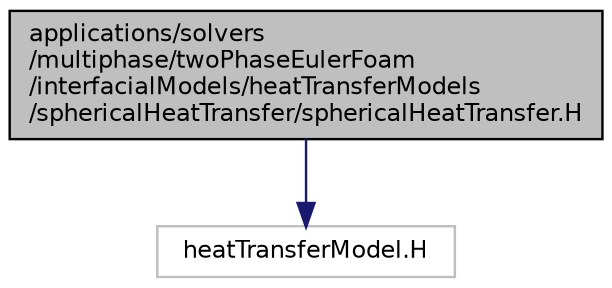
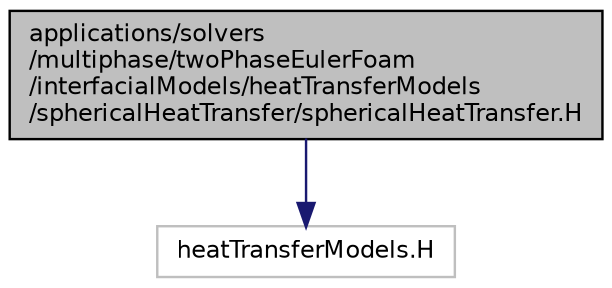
  digraph {
    node [fontname=Helvetica fontsize=10 shape=record]
    n1 [color=black fillcolor=grey75 fontcolor=black height=0.2 label="applications/solvers\l/multiphase/twoPhaseEulerFoam\l/interfacialModels/heatTransferModels\l/sphericalHeatTransfer/sphericalHeatTransfer.H" style=filled width=0.4]
-   n2 [color=grey75 height=0.2 label="heatTransferModel.H" width=0.4]
+   n2 [color=grey75 height=0.2 label="heatTransferModels.H" width=0.4]
    n1 -> n2 [color=midnightblue fontname=Helvetica fontsize=10 labelfontname=Helvetica labelfontsize=10 style=solid]
  }
